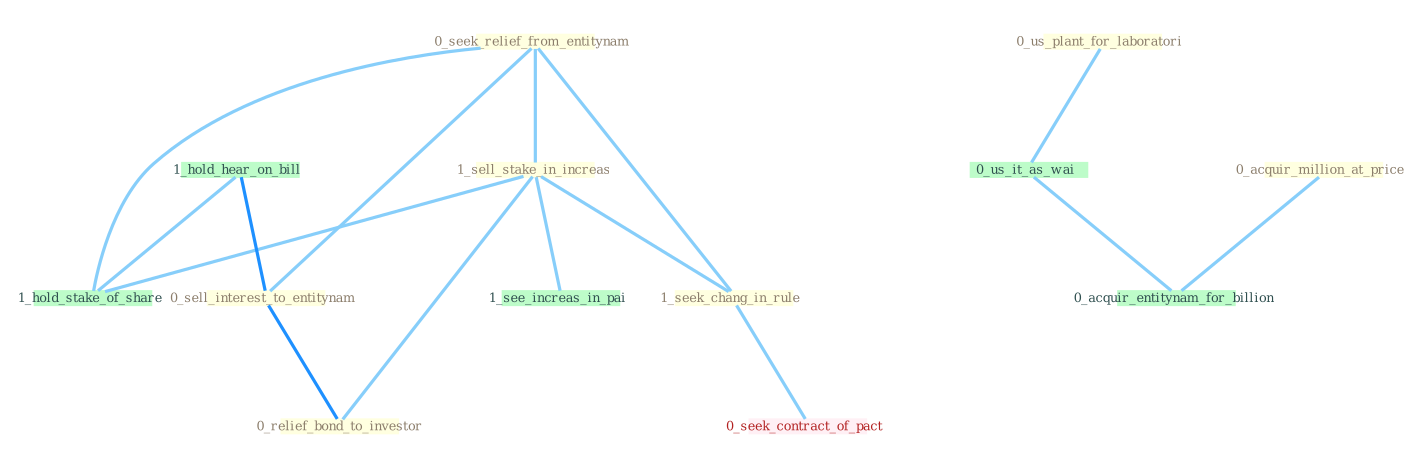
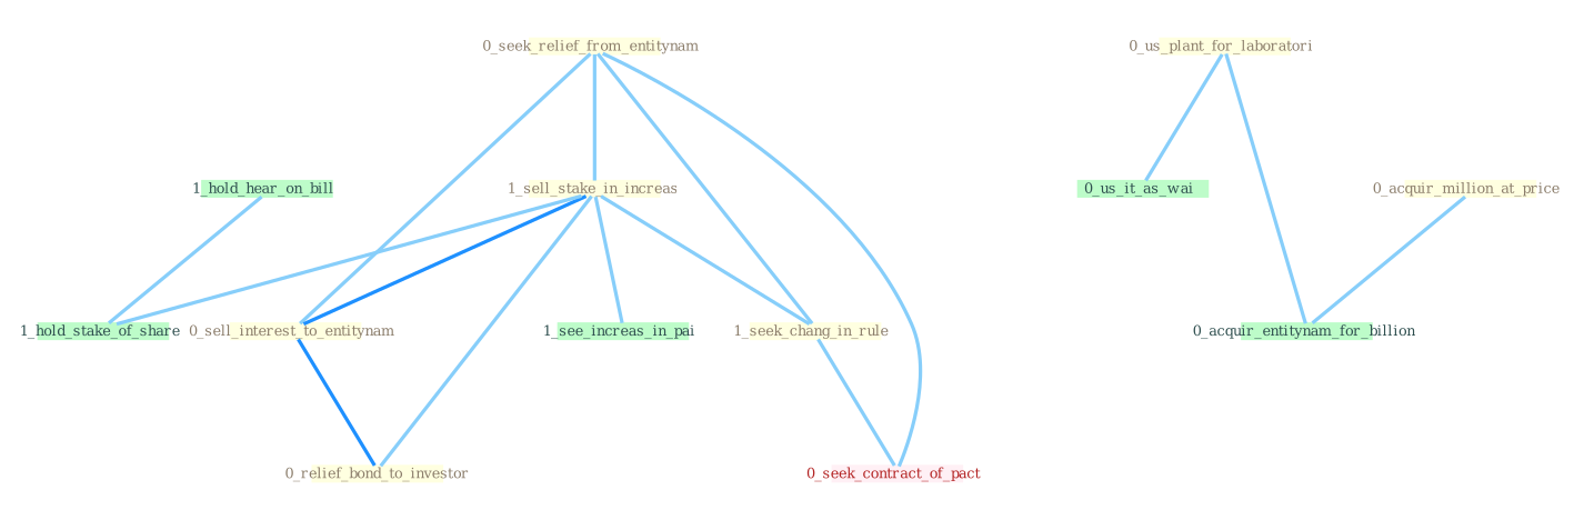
  graph {
    node [color="#ffffe0" fixedsize=true fontcolor="#8b7d6b" fontsize=4 shape=polygon style=filled]
    edge [color="#87cefa" w=1]
    "0_seek_relief_from_entitynam " [height=.06 width=.5]
    n2 [height=.06 label="1_sell_stake_in_increas" width=.5]
    "0_sell_interest_to_entitynam " [height=.06 width=.5]
    "1_seek_chang_in_rule " [height=.06 width=.5]
    "0_us_plant_for_laboratori " [height=.06 width=.5]
    "0_acquir_million_at_price " [height=.06 width=.5]
    n7 [height=.06 label="0_relief_bond_to_investor" width=.5]
    "0_seek_contract_of_pact " [color="#fff0f5" fontcolor="#b22222" height=.06 width=.5]
    "1_see_increas_in_pai " [color="#BDFCC9" fontcolor="#2f4f4f" height=.06 width=.5]
    "1_hold_stake_of_share " [color="#BDFCC9" fontcolor="#2f4f4f" height=.06 width=.5]
    "0_us_it_as_wai " [color="#BDFCC9" fontcolor="#2f4f4f" height=.06 width=.5]
    "0_acquir_entitynam_for_billion " [color="#BDFCC9" fontcolor="#2f4f4f" height=.06 width=.5]
    "1_hold_hear_on_bill " [color="#BDFCC9" fontcolor="#2f4f4f" height=.06 width=.5]
    subgraph sub_1 {
      "0_seek_relief_from_entitynam "
      n2
      "0_sell_interest_to_entitynam "
      "1_seek_chang_in_rule "
      "0_us_plant_for_laboratori "
      "0_acquir_million_at_price "
      n7
    }
    subgraph sub_2 {
      "0_seek_contract_of_pact "
    }
    "0_seek_relief_from_entitynam " -- n2
    "0_seek_relief_from_entitynam " -- "0_sell_interest_to_entitynam "
    "0_seek_relief_from_entitynam " -- "1_seek_chang_in_rule "
-   "0_seek_relief_from_entitynam " -- "1_hold_stake_of_share "
-   "1_hold_hear_on_bill " -- "0_sell_interest_to_entitynam " [color="#1e90ff" w=2]
+   "0_seek_relief_from_entitynam " -- "0_seek_contract_of_pact "
+   n2 -- "0_sell_interest_to_entitynam " [color="#1e90ff" w=2]
    n2 -- "1_seek_chang_in_rule "
    n2 -- n7
    n2 -- "1_see_increas_in_pai "
    n2 -- "1_hold_stake_of_share "
    "0_sell_interest_to_entitynam " -- n7 [color="#1e90ff" w=2]
    "1_seek_chang_in_rule " -- "0_seek_contract_of_pact "
    "0_us_plant_for_laboratori " -- "0_us_it_as_wai "
-   "0_us_it_as_wai " -- "0_acquir_entitynam_for_billion "
+   "0_us_plant_for_laboratori " -- "0_acquir_entitynam_for_billion "
    "0_acquir_million_at_price " -- "0_acquir_entitynam_for_billion "
    "1_hold_hear_on_bill " -- "1_hold_stake_of_share "
  }
